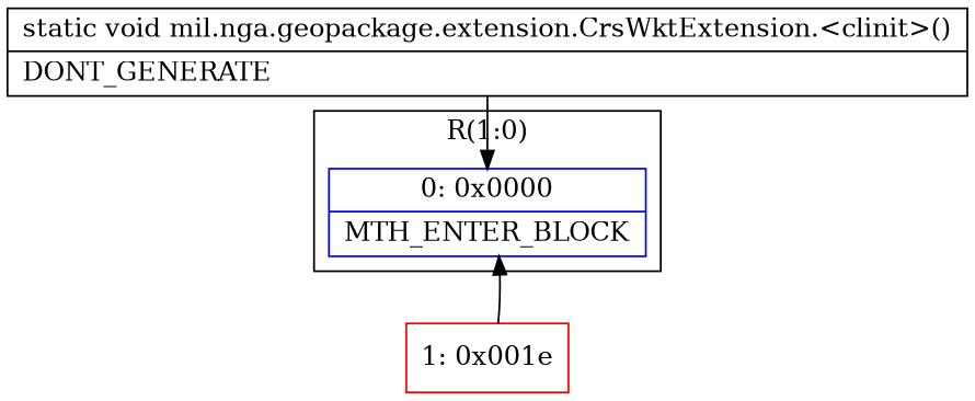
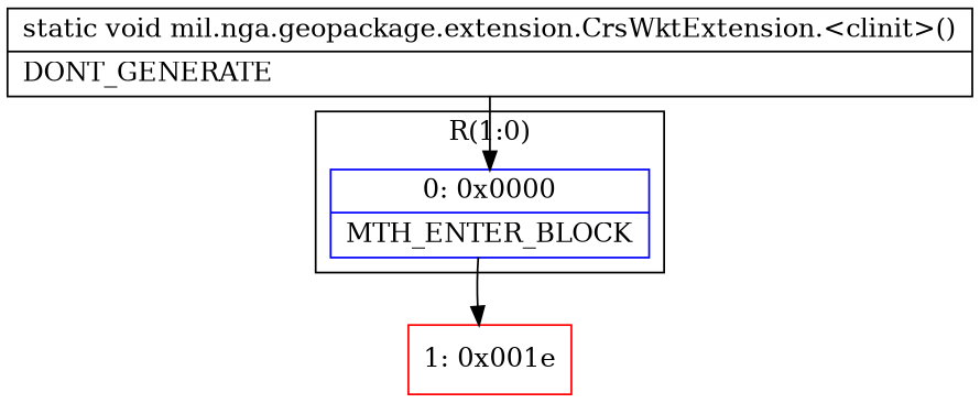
  digraph {
    node [shape=record]
    n1 [color=blue label="{0\:\ 0x0000|MTH_ENTER_BLOCK\l}"]
    n2 [color=red label="{1\:\ 0x001e}"]
    n3 [label="{static void mil.nga.geopackage.extension.CrsWktExtension.\<clinit\>()  | DONT_GENERATE\l}"]
    subgraph cluster_1 {
      label="R(1:0)"
      n1
    }
-   n2 -> n1
+   n1 -> n2
    n3 -> n1
  }
